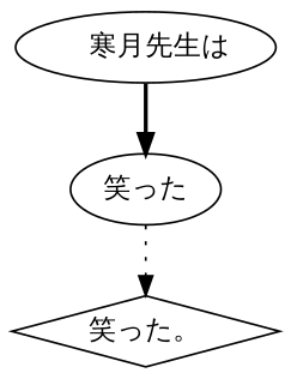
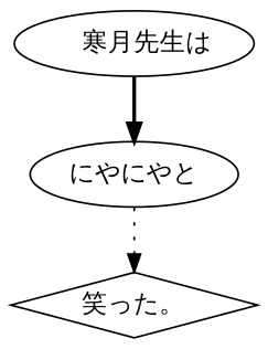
  digraph {
    fontname="Source Code Pro"
    node [fontname="Source Code Pro" shape=ellipse]
    edge [fontname="Source Code Pro"]
    n1 [label="　寒月先生は"]
-   n2 [label="笑った"]
+   n2 [label="にやにやと"]
    n3 [label="笑った。" shape=diamond]
    n1 -> n2 [style=bold]
    n2 -> n3 [style=dotted]
  }
